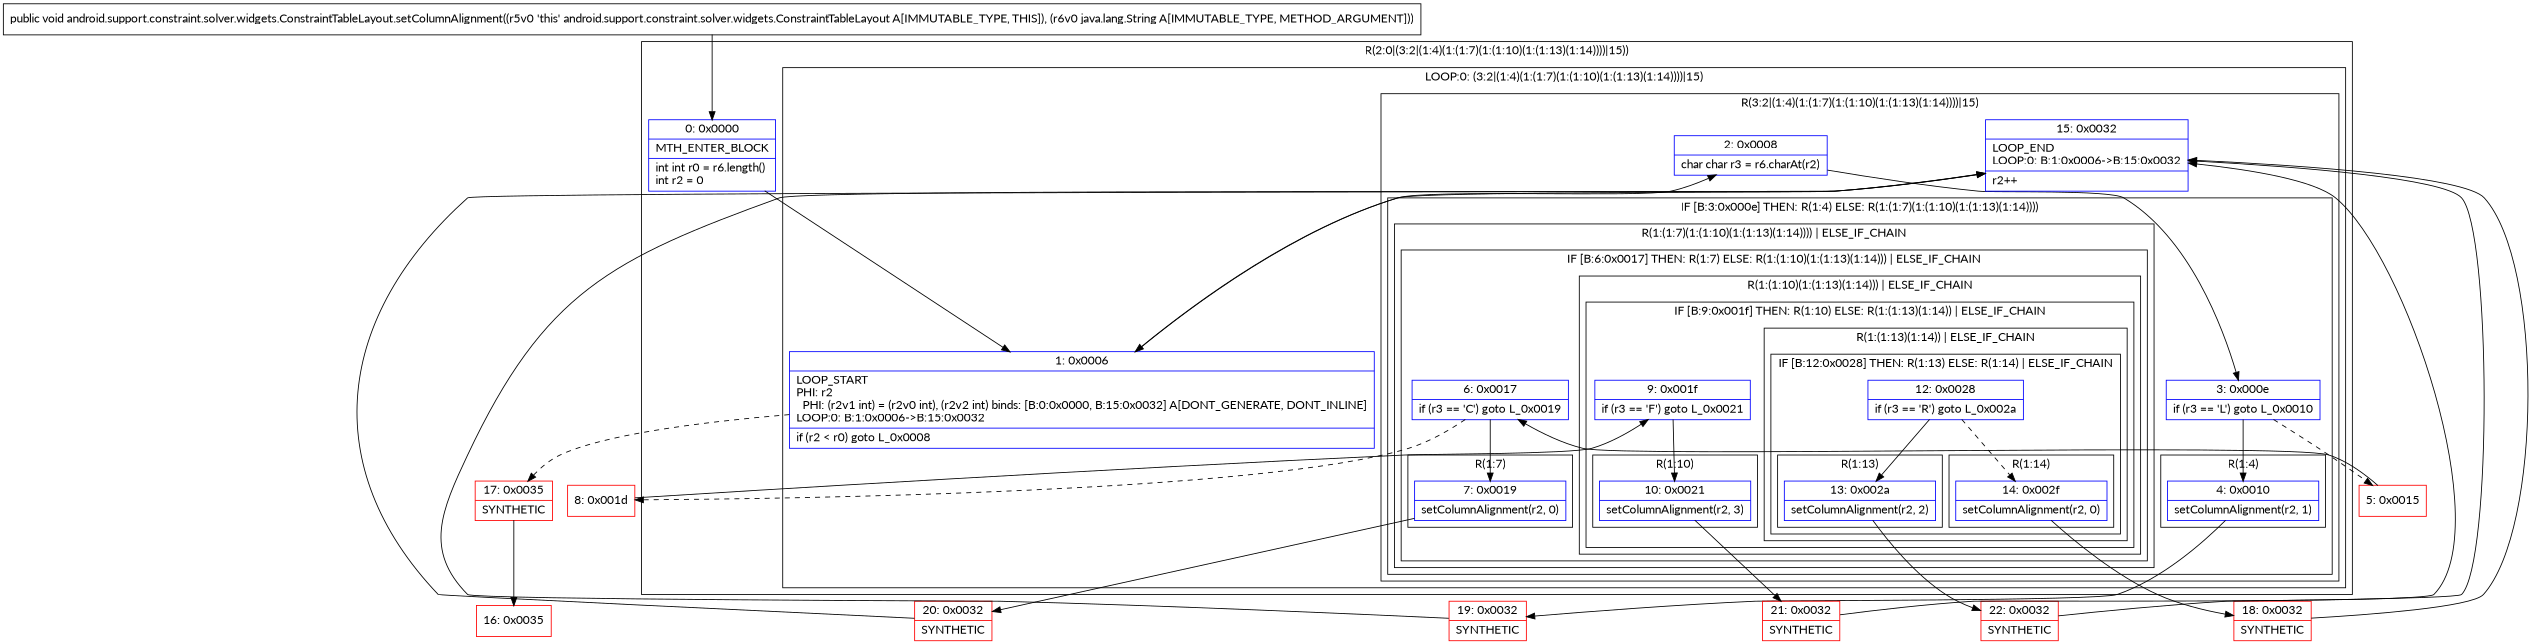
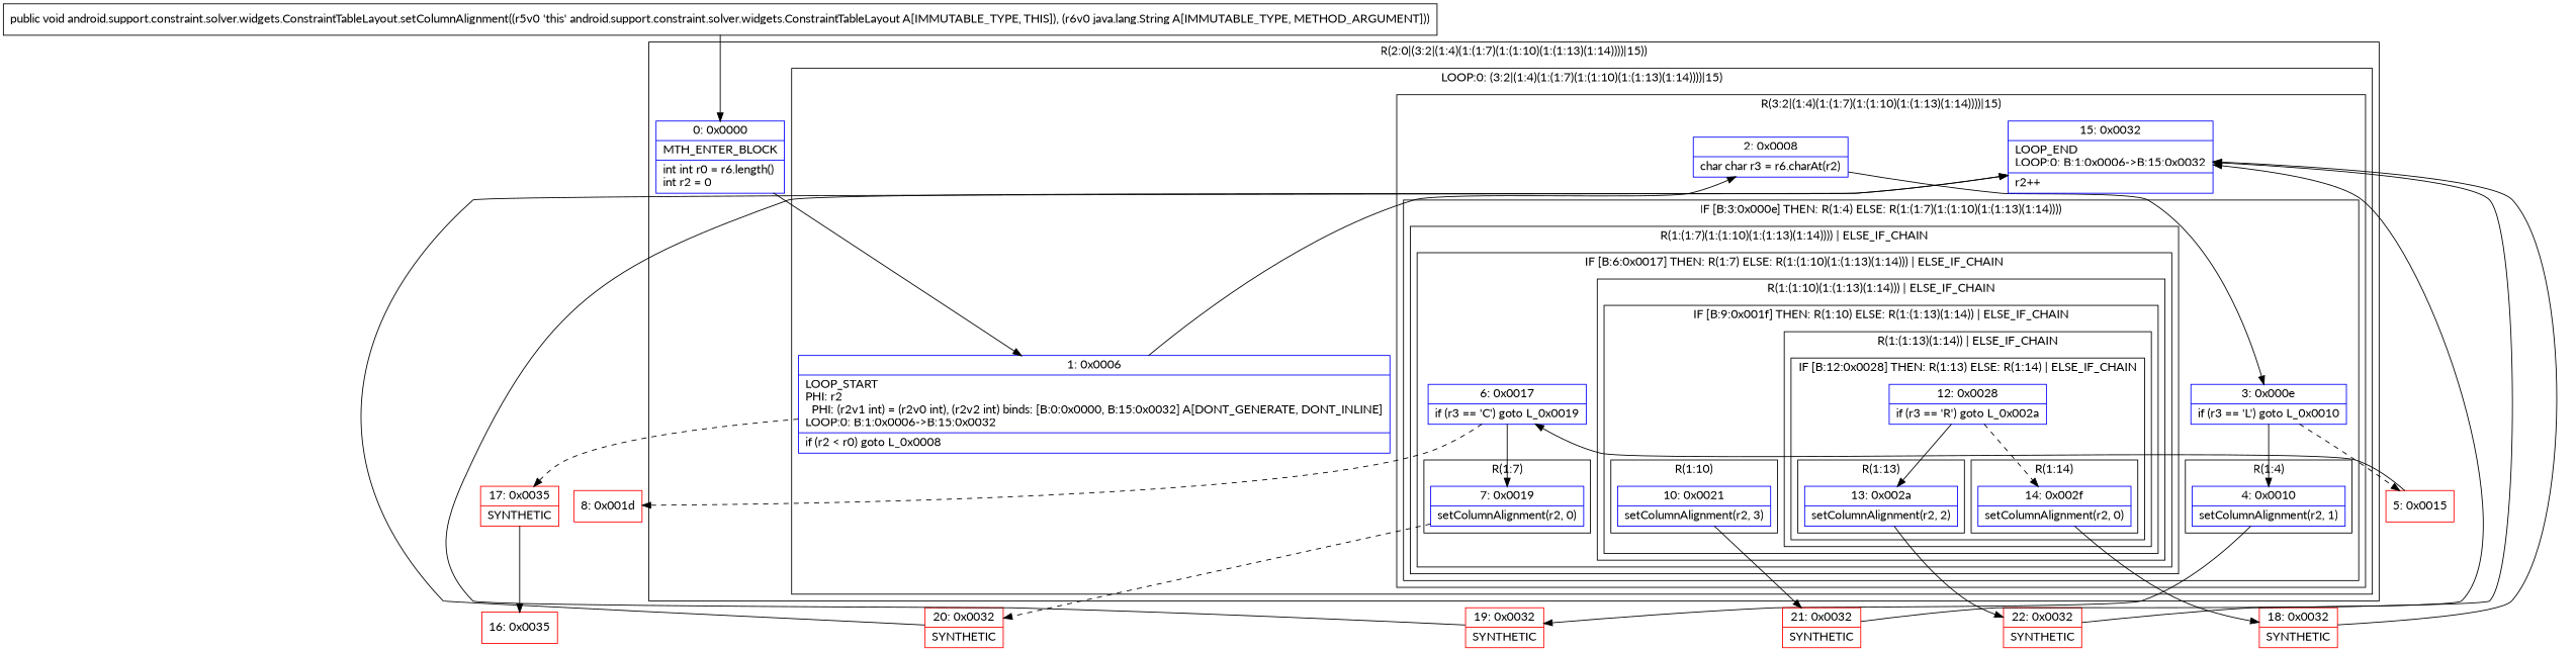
  digraph {
    fontname=Lato
    node [color=blue fontname=Lato shape=record]
    edge [fontname=Lato]
    n1 [label="{4\:\ 0x0010|setColumnAlignment(r2, 1)\l}"]
    n2 [label="{7\:\ 0x0019|setColumnAlignment(r2, 0)\l}"]
    n3 [label="{10\:\ 0x0021|setColumnAlignment(r2, 3)\l}"]
    n4 [label="{13\:\ 0x002a|setColumnAlignment(r2, 2)\l}"]
    n5 [label="{14\:\ 0x002f|setColumnAlignment(r2, 0)\l}"]
    n6 [label="{12\:\ 0x0028|if (r3 == 'R') goto L_0x002a\l}"]
-   n7 [label="{9\:\ 0x001f|if (r3 == 'F') goto L_0x0021\l}"]
    n8 [label="{6\:\ 0x0017|if (r3 == 'C') goto L_0x0019\l}"]
    n9 [label="{3\:\ 0x000e|if (r3 == 'L') goto L_0x0010\l}"]
    n10 [label="{2\:\ 0x0008|char char r3 = r6.charAt(r2)\l}"]
    n11 [label="{15\:\ 0x0032|LOOP_END\lLOOP:0: B:1:0x0006\-\>B:15:0x0032\l|r2++\l}"]
    n12 [label="{1\:\ 0x0006|LOOP_START\lPHI: r2 \l  PHI: (r2v1 int) = (r2v0 int), (r2v2 int) binds: [B:0:0x0000, B:15:0x0032] A[DONT_GENERATE, DONT_INLINE]\lLOOP:0: B:1:0x0006\-\>B:15:0x0032\l|if (r2 \< r0) goto L_0x0008\l}"]
    n13 [label="{0\:\ 0x0000|MTH_ENTER_BLOCK\l|int int r0 = r6.length()\lint r2 = 0\l}"]
    n14 [color=red label="{19\:\ 0x0032|SYNTHETIC\l}"]
    n15 [color=red label="{20\:\ 0x0032|SYNTHETIC\l}"]
    n16 [color=red label="{21\:\ 0x0032|SYNTHETIC\l}"]
    n17 [color=red label="{22\:\ 0x0032|SYNTHETIC\l}"]
    n18 [color=red label="{18\:\ 0x0032|SYNTHETIC\l}"]
    n19 [color=red label="{8\:\ 0x001d}"]
    n20 [color=red label="{5\:\ 0x0015}"]
    n21 [color=red label="{17\:\ 0x0035|SYNTHETIC\l}"]
    n22 [color=red label="{16\:\ 0x0035}"]
    n23 [label="{public void android.support.constraint.solver.widgets.ConstraintTableLayout.setColumnAlignment((r5v0 'this' android.support.constraint.solver.widgets.ConstraintTableLayout A[IMMUTABLE_TYPE, THIS]), (r6v0 java.lang.String A[IMMUTABLE_TYPE, METHOD_ARGUMENT])) }" color=""]
    subgraph cluster_1 {
      label="R(2:0|(3:2|(1:4)(1:(1:7)(1:(1:10)(1:(1:13)(1:14))))|15))"
      n13
      subgraph cluster_2 {
        label="LOOP:0: (3:2|(1:4)(1:(1:7)(1:(1:10)(1:(1:13)(1:14))))|15)"
        n12
        subgraph cluster_3 {
          label="R(3:2|(1:4)(1:(1:7)(1:(1:10)(1:(1:13)(1:14))))|15)"
          n10
          n11
          subgraph cluster_4 {
            label="IF [B:3:0x000e] THEN: R(1:4) ELSE: R(1:(1:7)(1:(1:10)(1:(1:13)(1:14))))"
            n9
            subgraph cluster_5 {
              label="R(1:4)"
              n1
            }
            subgraph cluster_6 {
              label="R(1:(1:7)(1:(1:10)(1:(1:13)(1:14)))) | ELSE_IF_CHAIN\l"
              subgraph cluster_7 {
                label="IF [B:6:0x0017] THEN: R(1:7) ELSE: R(1:(1:10)(1:(1:13)(1:14))) | ELSE_IF_CHAIN\l"
                n8
                subgraph cluster_8 {
                  label="R(1:7)"
                  n2
                }
                subgraph cluster_9 {
                  label="R(1:(1:10)(1:(1:13)(1:14))) | ELSE_IF_CHAIN\l"
                  subgraph cluster_10 {
                    label="IF [B:9:0x001f] THEN: R(1:10) ELSE: R(1:(1:13)(1:14)) | ELSE_IF_CHAIN\l"
-                   n7
                    subgraph cluster_11 {
                      label="R(1:10)"
                      n3
                    }
                    subgraph cluster_12 {
                      label="R(1:(1:13)(1:14)) | ELSE_IF_CHAIN\l"
                      subgraph cluster_13 {
                        label="IF [B:12:0x0028] THEN: R(1:13) ELSE: R(1:14) | ELSE_IF_CHAIN\l"
                        n6
                        subgraph cluster_14 {
                          label="R(1:13)"
                          n4
                        }
                        subgraph cluster_15 {
                          label="R(1:14)"
                          n5
                        }
                      }
                    }
                  }
                }
              }
            }
          }
        }
      }
    }
    n1 -> n14
-   n2 -> n15
+   n2 -> n15 [style=dashed]
    n3 -> n16
    n4 -> n17
    n5 -> n18
    n6 -> n4
    n6 -> n5 [style=dashed]
-   n7 -> n3
    n8 -> n2
    n8 -> n19 [style=dashed]
    n9 -> n1
    n9 -> n20 [style=dashed]
    n10 -> n9
-   n11 -> n12
    n12 -> n10
    n12 -> n21 [style=dashed]
    n13 -> n12
    n14 -> n11
    n15 -> n11
    n16 -> n11
    n17 -> n11
    n18 -> n11
-   n19 -> n7
    n20 -> n8
    n21 -> n22
    n23 -> n13
  }
